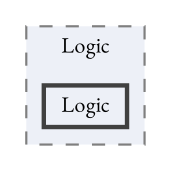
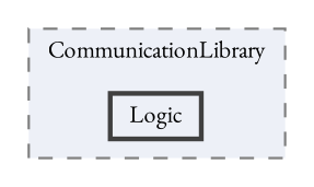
  digraph {
    compound=true
    fontname="EB Garamond"
    n1 [color=grey25 fillcolor="#edf0f7" fontname="EB Garamond" fontsize=10 height=0.2 label=Logic shape=box style="filled,bold" width=0.4]
    subgraph cluster_1 {
      bgcolor="#edf0f7"
      fontsize=10
-     label=Logic
+     label=CommunicationLibrary
      pencolor=grey50
      style="filled,dashed"
      n1
    }
  }
